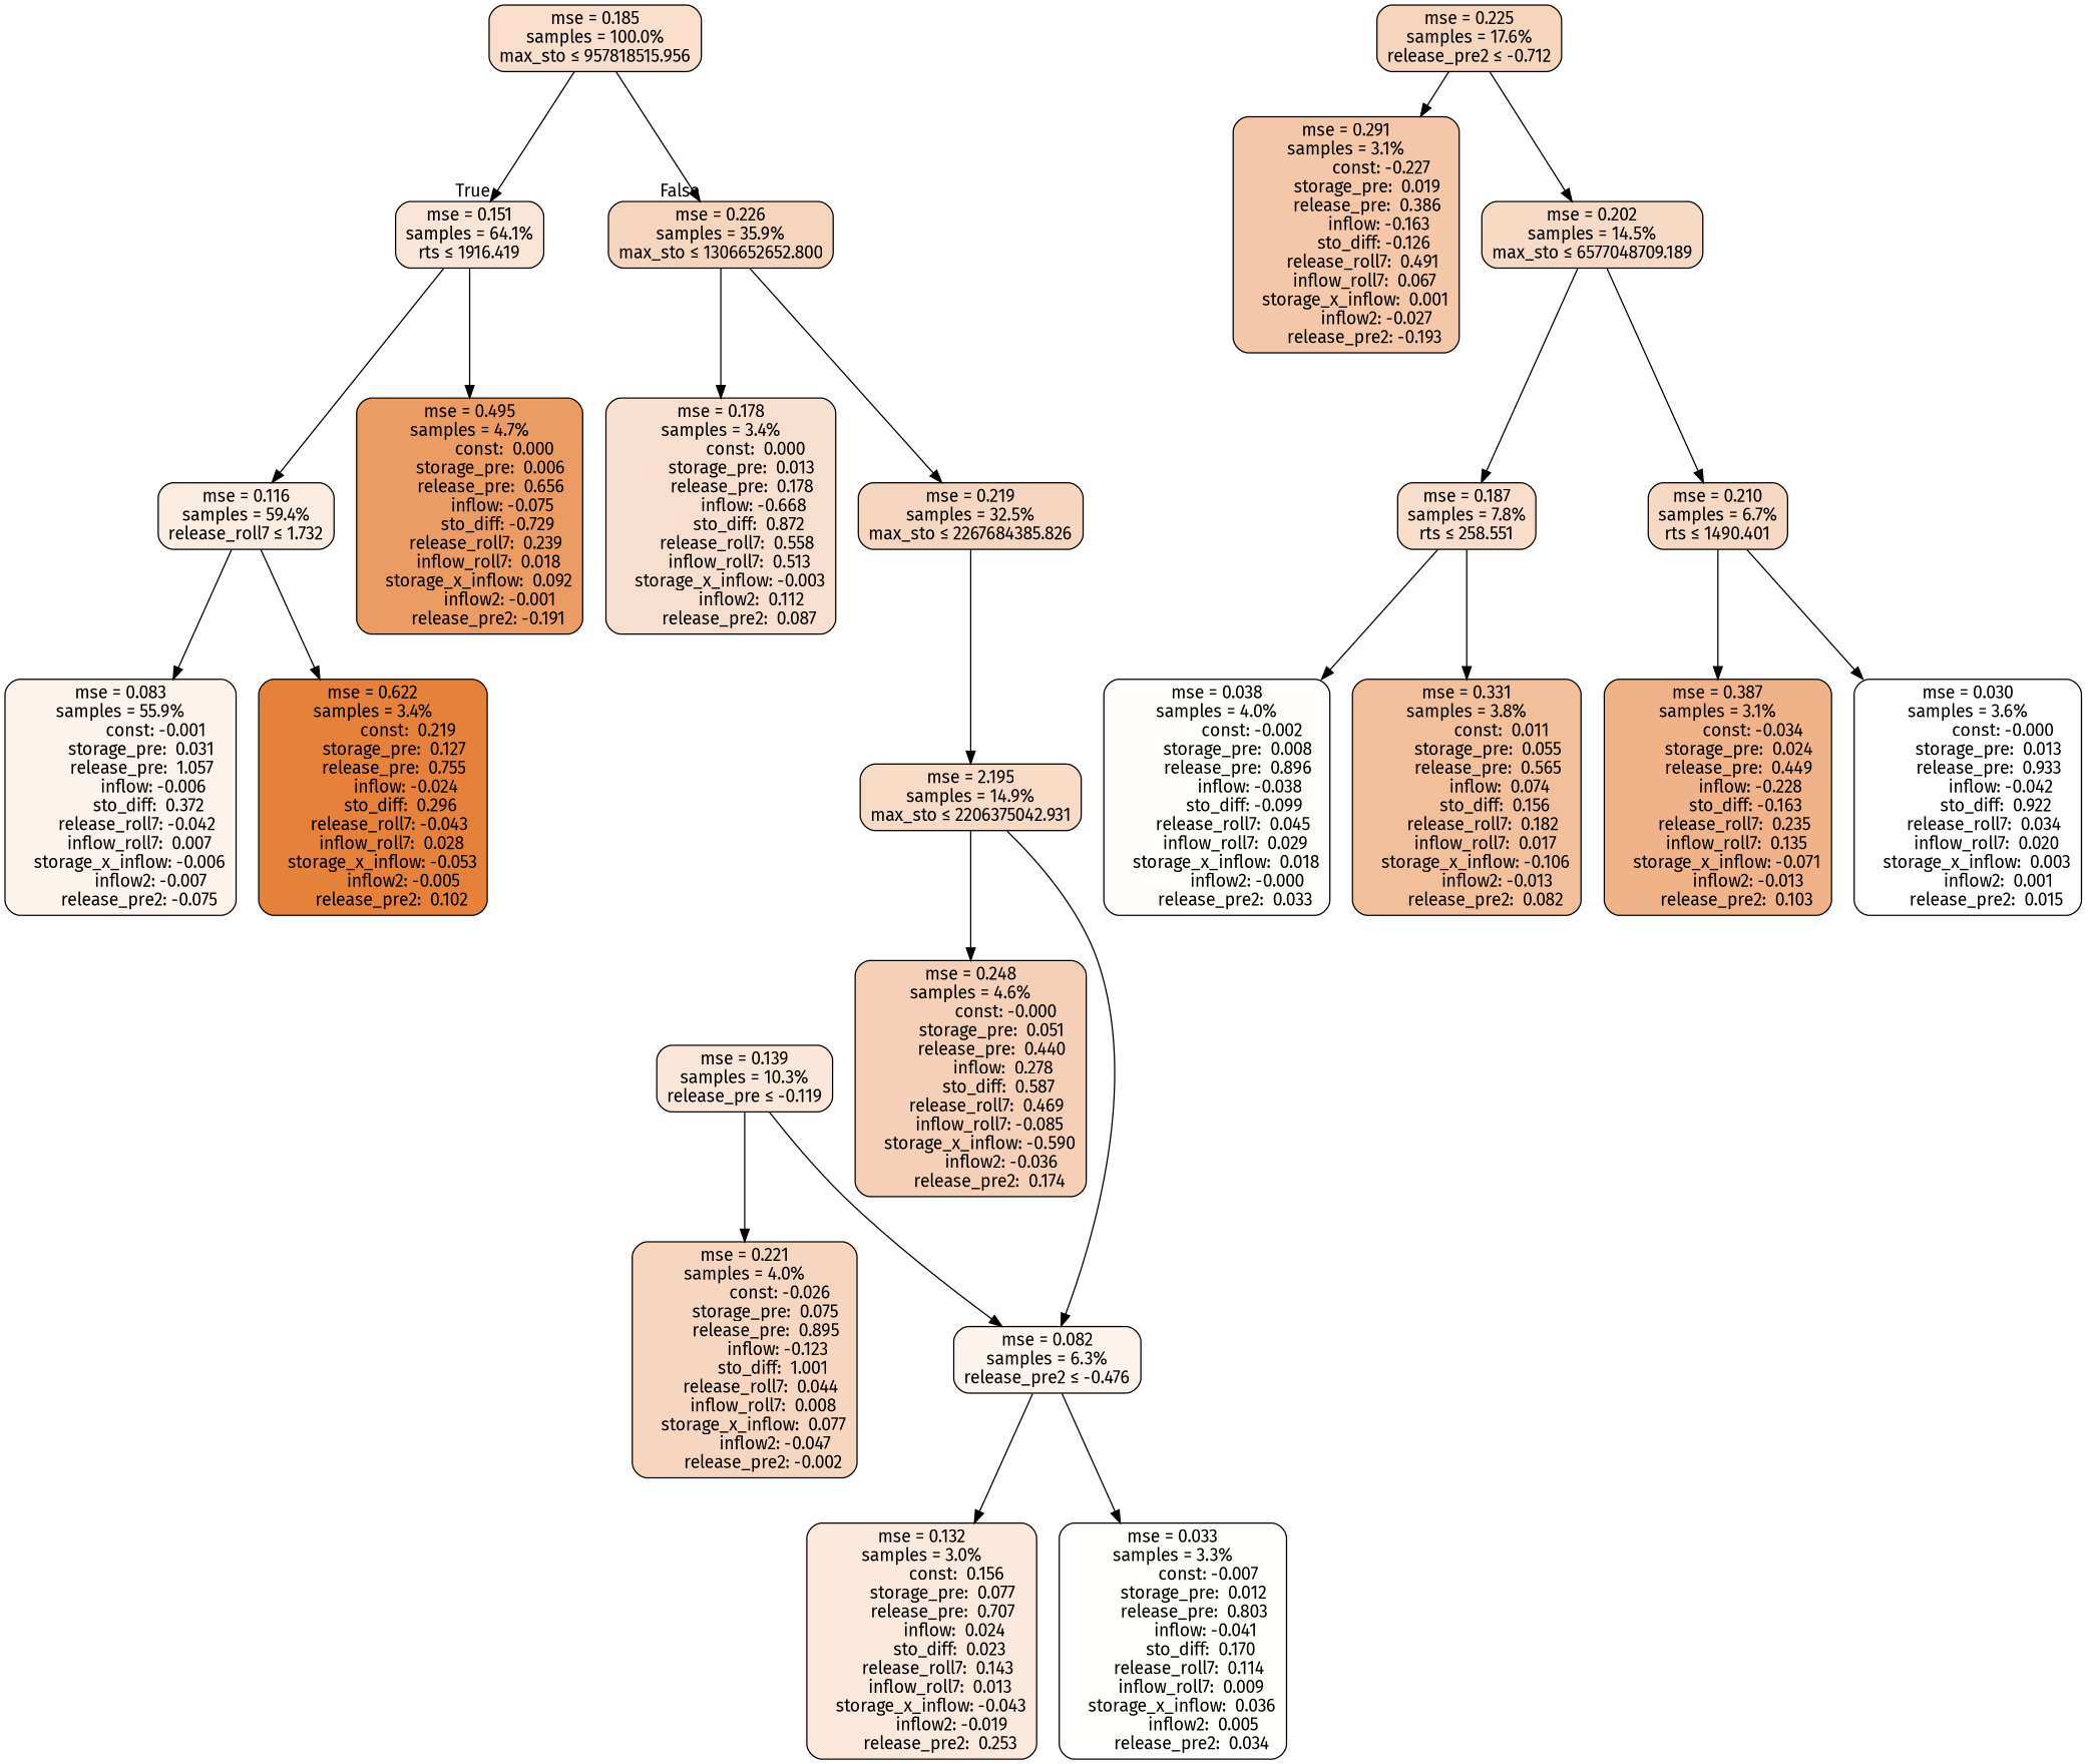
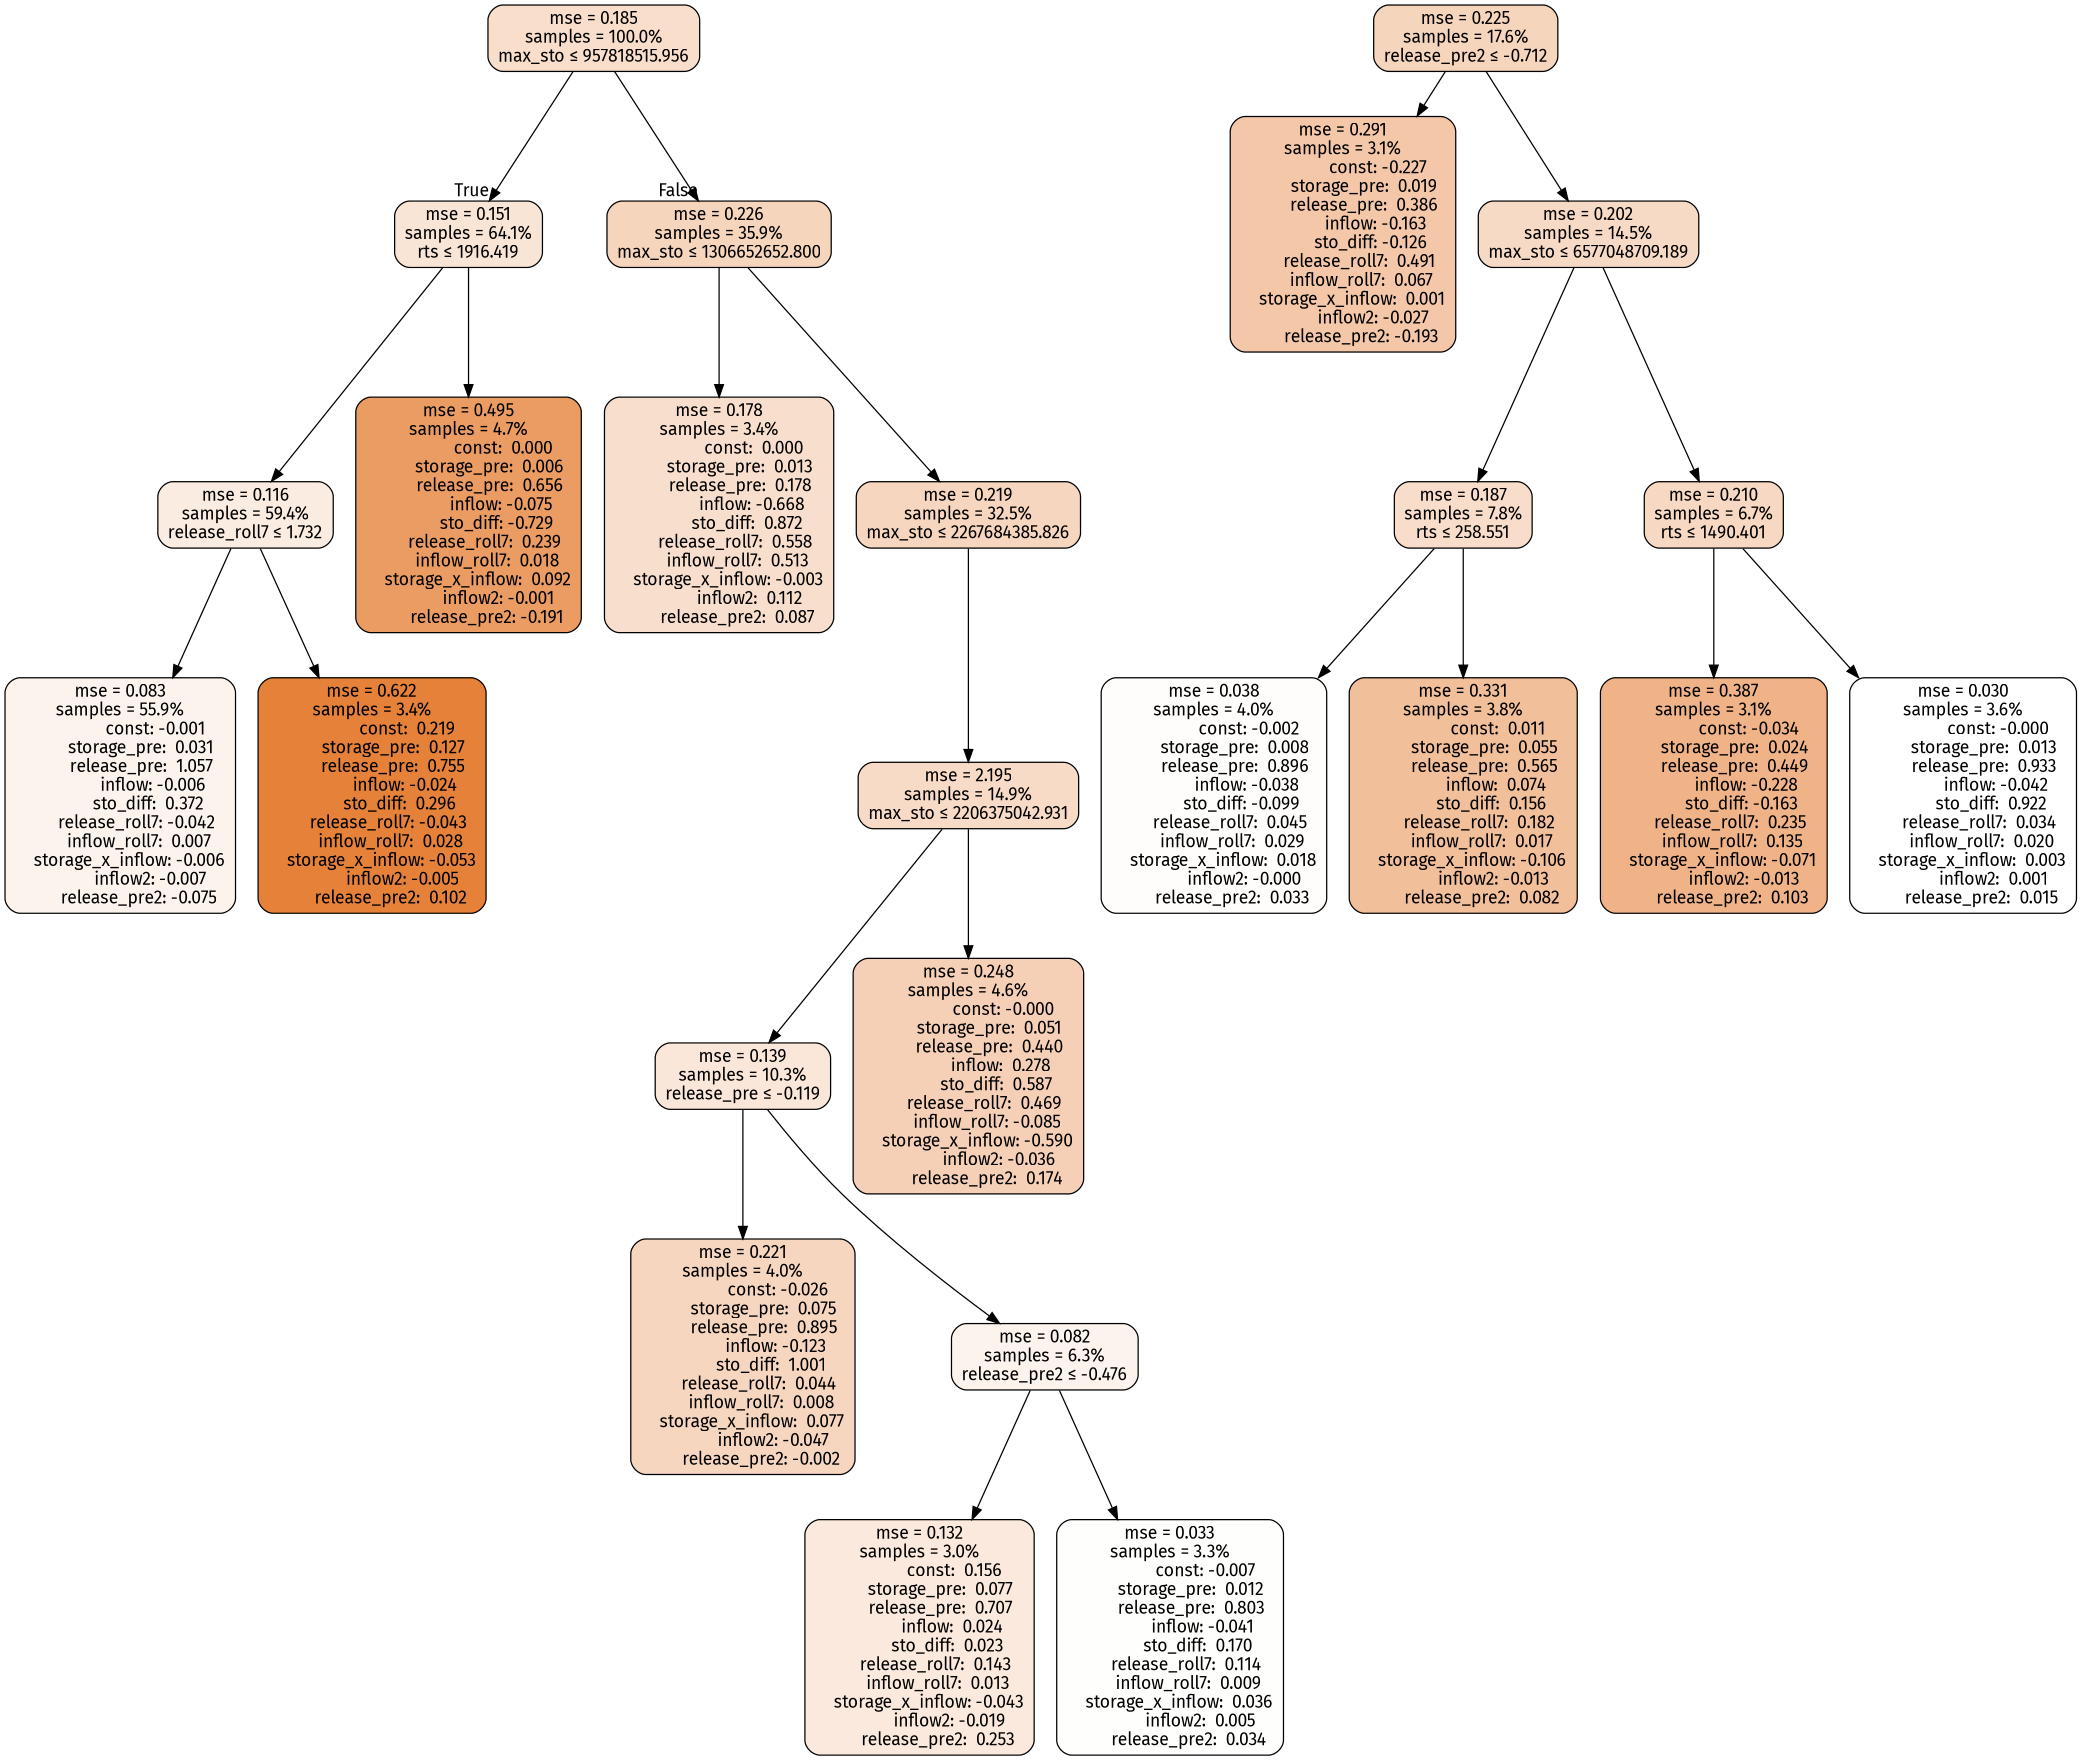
  digraph {
    fontname="Fira Sans"
    node [color=black fillcolor="#f6d5bd" fontname="Fira Sans" shape=rectangle style="filled, rounded"]
    edge [fontname="Fira Sans"]
    n1 [fillcolor="#f8decb" label="mse = 0.185\nsamples = 100.0%\nmax_sto &le; 957818515.956"]
    n2 [fillcolor="#f9e5d6" label="mse = 0.151\nsamples = 64.1%\nrts &le; 1916.419"]
    n3 [label="mse = 0.226\nsamples = 35.9%\nmax_sto &le; 1306652652.800"]
    n4 [fillcolor="#fbece2" label="mse = 0.116\nsamples = 59.4%\nrelease_roll7 &le; 1.732"]
    n5 [fillcolor="#ea9c63" label="mse = 0.495\nsamples = 4.7%\n               const:  0.000\n         storage_pre:  0.006\n         release_pre:  0.656\n              inflow: -0.075\n            sto_diff: -0.729\n       release_roll7:  0.239\n        inflow_roll7:  0.018\n    storage_x_inflow:  0.092\n             inflow2: -0.001\n        release_pre2: -0.191"]
    n6 [fillcolor="#f8dfcd" label="mse = 0.178\nsamples = 3.4%\n               const:  0.000\n         storage_pre:  0.013\n         release_pre:  0.178\n              inflow: -0.668\n            sto_diff:  0.872\n       release_roll7:  0.558\n        inflow_roll7:  0.513\n    storage_x_inflow: -0.003\n             inflow2:  0.112\n        release_pre2:  0.087"]
    n7 [fillcolor="#f6d6bf" label="mse = 0.219\nsamples = 32.5%\nmax_sto &le; 2267684385.826"]
    n8 [fillcolor="#fcf3ed" label="mse = 0.083\nsamples = 55.9%\n               const: -0.001\n         storage_pre:  0.031\n         release_pre:  1.057\n              inflow: -0.006\n            sto_diff:  0.372\n       release_roll7: -0.042\n        inflow_roll7:  0.007\n    storage_x_inflow: -0.006\n             inflow2: -0.007\n        release_pre2: -0.075"]
    n9 [fillcolor="#e58139" label="mse = 0.622\nsamples = 3.4%\n               const:  0.219\n         storage_pre:  0.127\n         release_pre:  0.755\n              inflow: -0.024\n            sto_diff:  0.296\n       release_roll7: -0.043\n        inflow_roll7:  0.028\n    storage_x_inflow: -0.053\n             inflow2: -0.005\n        release_pre2:  0.102"]
    n10 [fillcolor="#f7dbc7" label="mse = 2.195\nsamples = 14.9%\nmax_sto &le; 2206375042.931"]
    n11 [fillcolor="#fae7da" label="mse = 0.139\nsamples = 10.3%\nrelease_pre &le; -0.119"]
    n12 [fillcolor="#f5d0b6" label="mse = 0.248\nsamples = 4.6%\n               const: -0.000\n         storage_pre:  0.051\n         release_pre:  0.440\n              inflow:  0.278\n            sto_diff:  0.587\n       release_roll7:  0.469\n        inflow_roll7: -0.085\n    storage_x_inflow: -0.590\n             inflow2: -0.036\n        release_pre2:  0.174"]
    n13 [label="mse = 0.225\nsamples = 17.6%\nrelease_pre2 &le; -0.712"]
    n14 [fillcolor="#f3c7a7" label="mse = 0.291\nsamples = 3.1%\n               const: -0.227\n         storage_pre:  0.019\n         release_pre:  0.386\n              inflow: -0.163\n            sto_diff: -0.126\n       release_roll7:  0.491\n        inflow_roll7:  0.067\n    storage_x_inflow:  0.001\n             inflow2: -0.027\n        release_pre2: -0.193"]
    n15 [fillcolor="#f7dac5" label="mse = 0.202\nsamples = 14.5%\nmax_sto &le; 6577048709.189"]
    n16 [fillcolor="#fcf3ed" label="mse = 0.082\nsamples = 6.3%\nrelease_pre2 &le; -0.476"]
    n17 [fillcolor="#f6d6bf" label="mse = 0.221\nsamples = 4.0%\n               const: -0.026\n         storage_pre:  0.075\n         release_pre:  0.895\n              inflow: -0.123\n            sto_diff:  1.001\n       release_roll7:  0.044\n        inflow_roll7:  0.008\n    storage_x_inflow:  0.077\n             inflow2: -0.047\n        release_pre2: -0.002"]
    n18 [fillcolor="#fae9dc" label="mse = 0.132\nsamples = 3.0%\n               const:  0.156\n         storage_pre:  0.077\n         release_pre:  0.707\n              inflow:  0.024\n            sto_diff:  0.023\n       release_roll7:  0.143\n        inflow_roll7:  0.013\n    storage_x_inflow: -0.043\n             inflow2: -0.019\n        release_pre2:  0.253"]
    n19 [fillcolor="#fefefd" label="mse = 0.033\nsamples = 3.3%\n               const: -0.007\n         storage_pre:  0.012\n         release_pre:  0.803\n              inflow: -0.041\n            sto_diff:  0.170\n       release_roll7:  0.114\n        inflow_roll7:  0.009\n    storage_x_inflow:  0.036\n             inflow2:  0.005\n        release_pre2:  0.034"]
    n20 [fillcolor="#f8ddca" label="mse = 0.187\nsamples = 7.8%\nrts &le; 258.551"]
    n21 [fillcolor="#f7d8c2" label="mse = 0.210\nsamples = 6.7%\nrts &le; 1490.401"]
    n22 [fillcolor="#fefdfc" label="mse = 0.038\nsamples = 4.0%\n               const: -0.002\n         storage_pre:  0.008\n         release_pre:  0.896\n              inflow: -0.038\n            sto_diff: -0.099\n       release_roll7:  0.045\n        inflow_roll7:  0.029\n    storage_x_inflow:  0.018\n             inflow2: -0.000\n        release_pre2:  0.033"]
    n23 [fillcolor="#f1bf9a" label="mse = 0.331\nsamples = 3.8%\n               const:  0.011\n         storage_pre:  0.055\n         release_pre:  0.565\n              inflow:  0.074\n            sto_diff:  0.156\n       release_roll7:  0.182\n        inflow_roll7:  0.017\n    storage_x_inflow: -0.106\n             inflow2: -0.013\n        release_pre2:  0.082"]
    n24 [fillcolor="#efb387" label="mse = 0.387\nsamples = 3.1%\n               const: -0.034\n         storage_pre:  0.024\n         release_pre:  0.449\n              inflow: -0.228\n            sto_diff: -0.163\n       release_roll7:  0.235\n        inflow_roll7:  0.135\n    storage_x_inflow: -0.071\n             inflow2: -0.013\n        release_pre2:  0.103"]
    n25 [fillcolor="#ffffff" label="mse = 0.030\nsamples = 3.6%\n               const: -0.000\n         storage_pre:  0.013\n         release_pre:  0.933\n              inflow: -0.042\n            sto_diff:  0.922\n       release_roll7:  0.034\n        inflow_roll7:  0.020\n    storage_x_inflow:  0.003\n             inflow2:  0.001\n        release_pre2:  0.015"]
    n1 -> n2 [headlabel=True labelangle=45 labeldistance=2.5]
    n1 -> n3 [headlabel=False labelangle=-45 labeldistance=2.5]
    n2 -> n4
    n2 -> n5
    n3 -> n6
    n3 -> n7
    n4 -> n8
    n4 -> n9
    n7 -> n10
-   n10 -> n16
+   n10 -> n11
    n10 -> n12
    n11 -> n16
    n11 -> n17
    n13 -> n14
    n13 -> n15
    n15 -> n20
    n15 -> n21
    n16 -> n18
    n16 -> n19
    n20 -> n22
    n20 -> n23
    n21 -> n24
    n21 -> n25
  }
